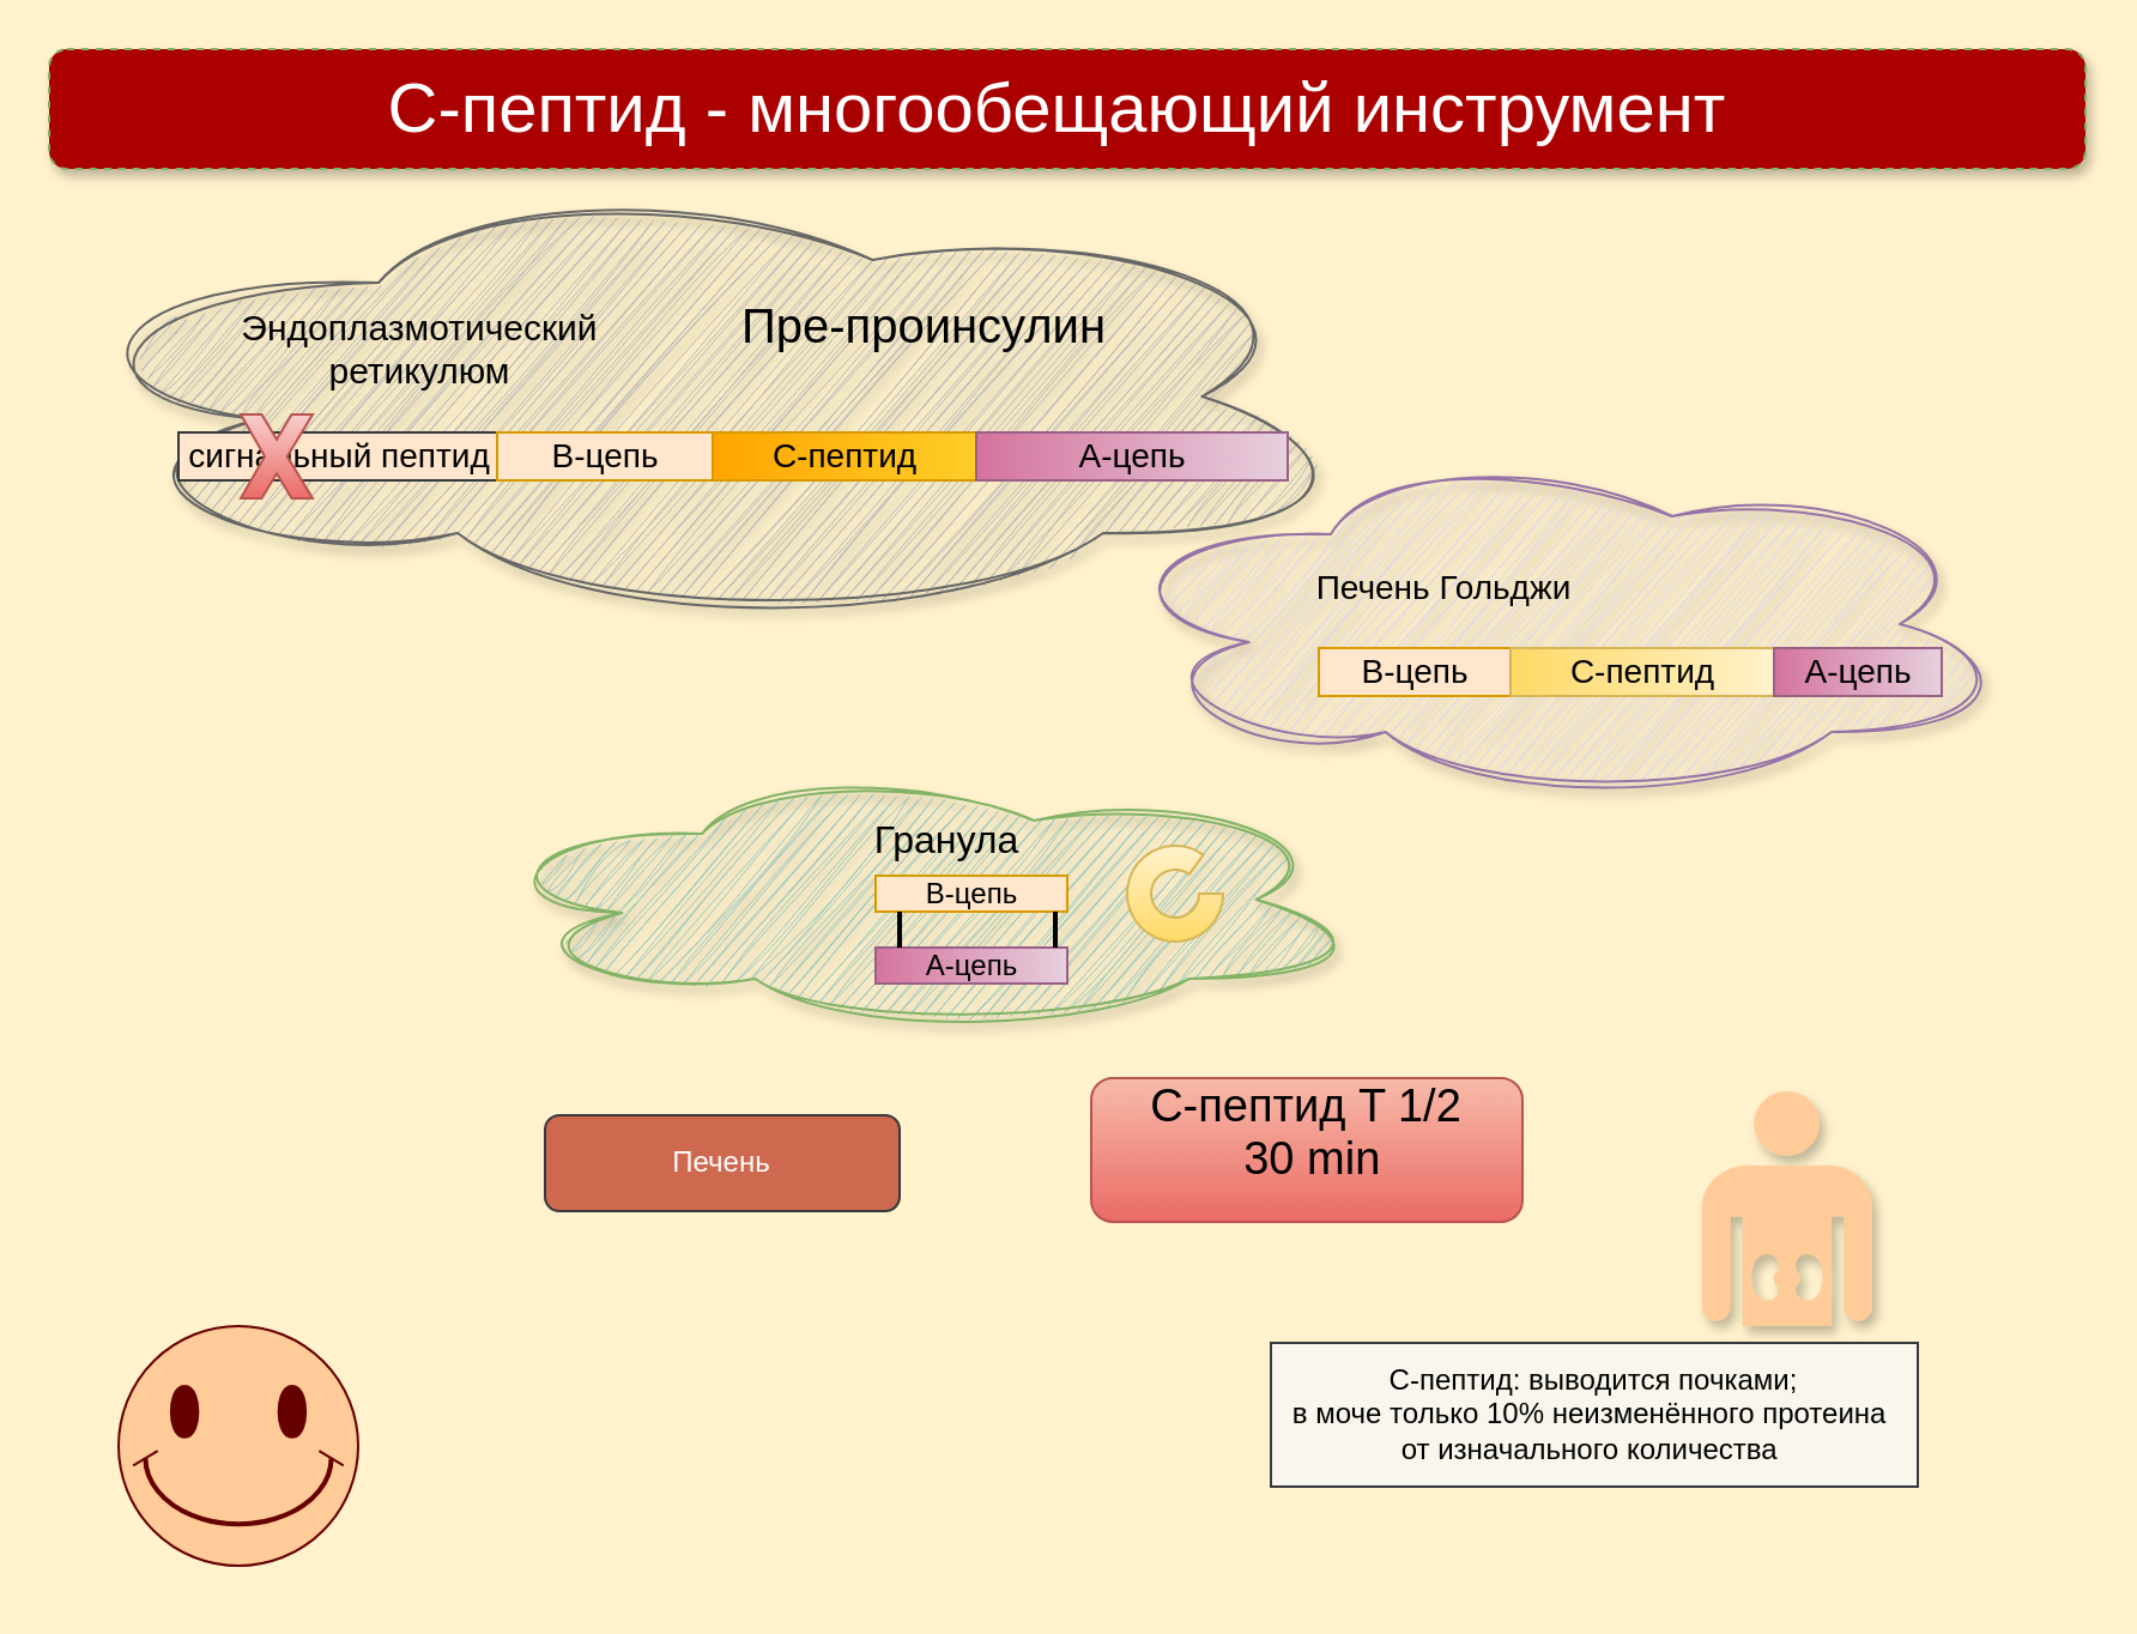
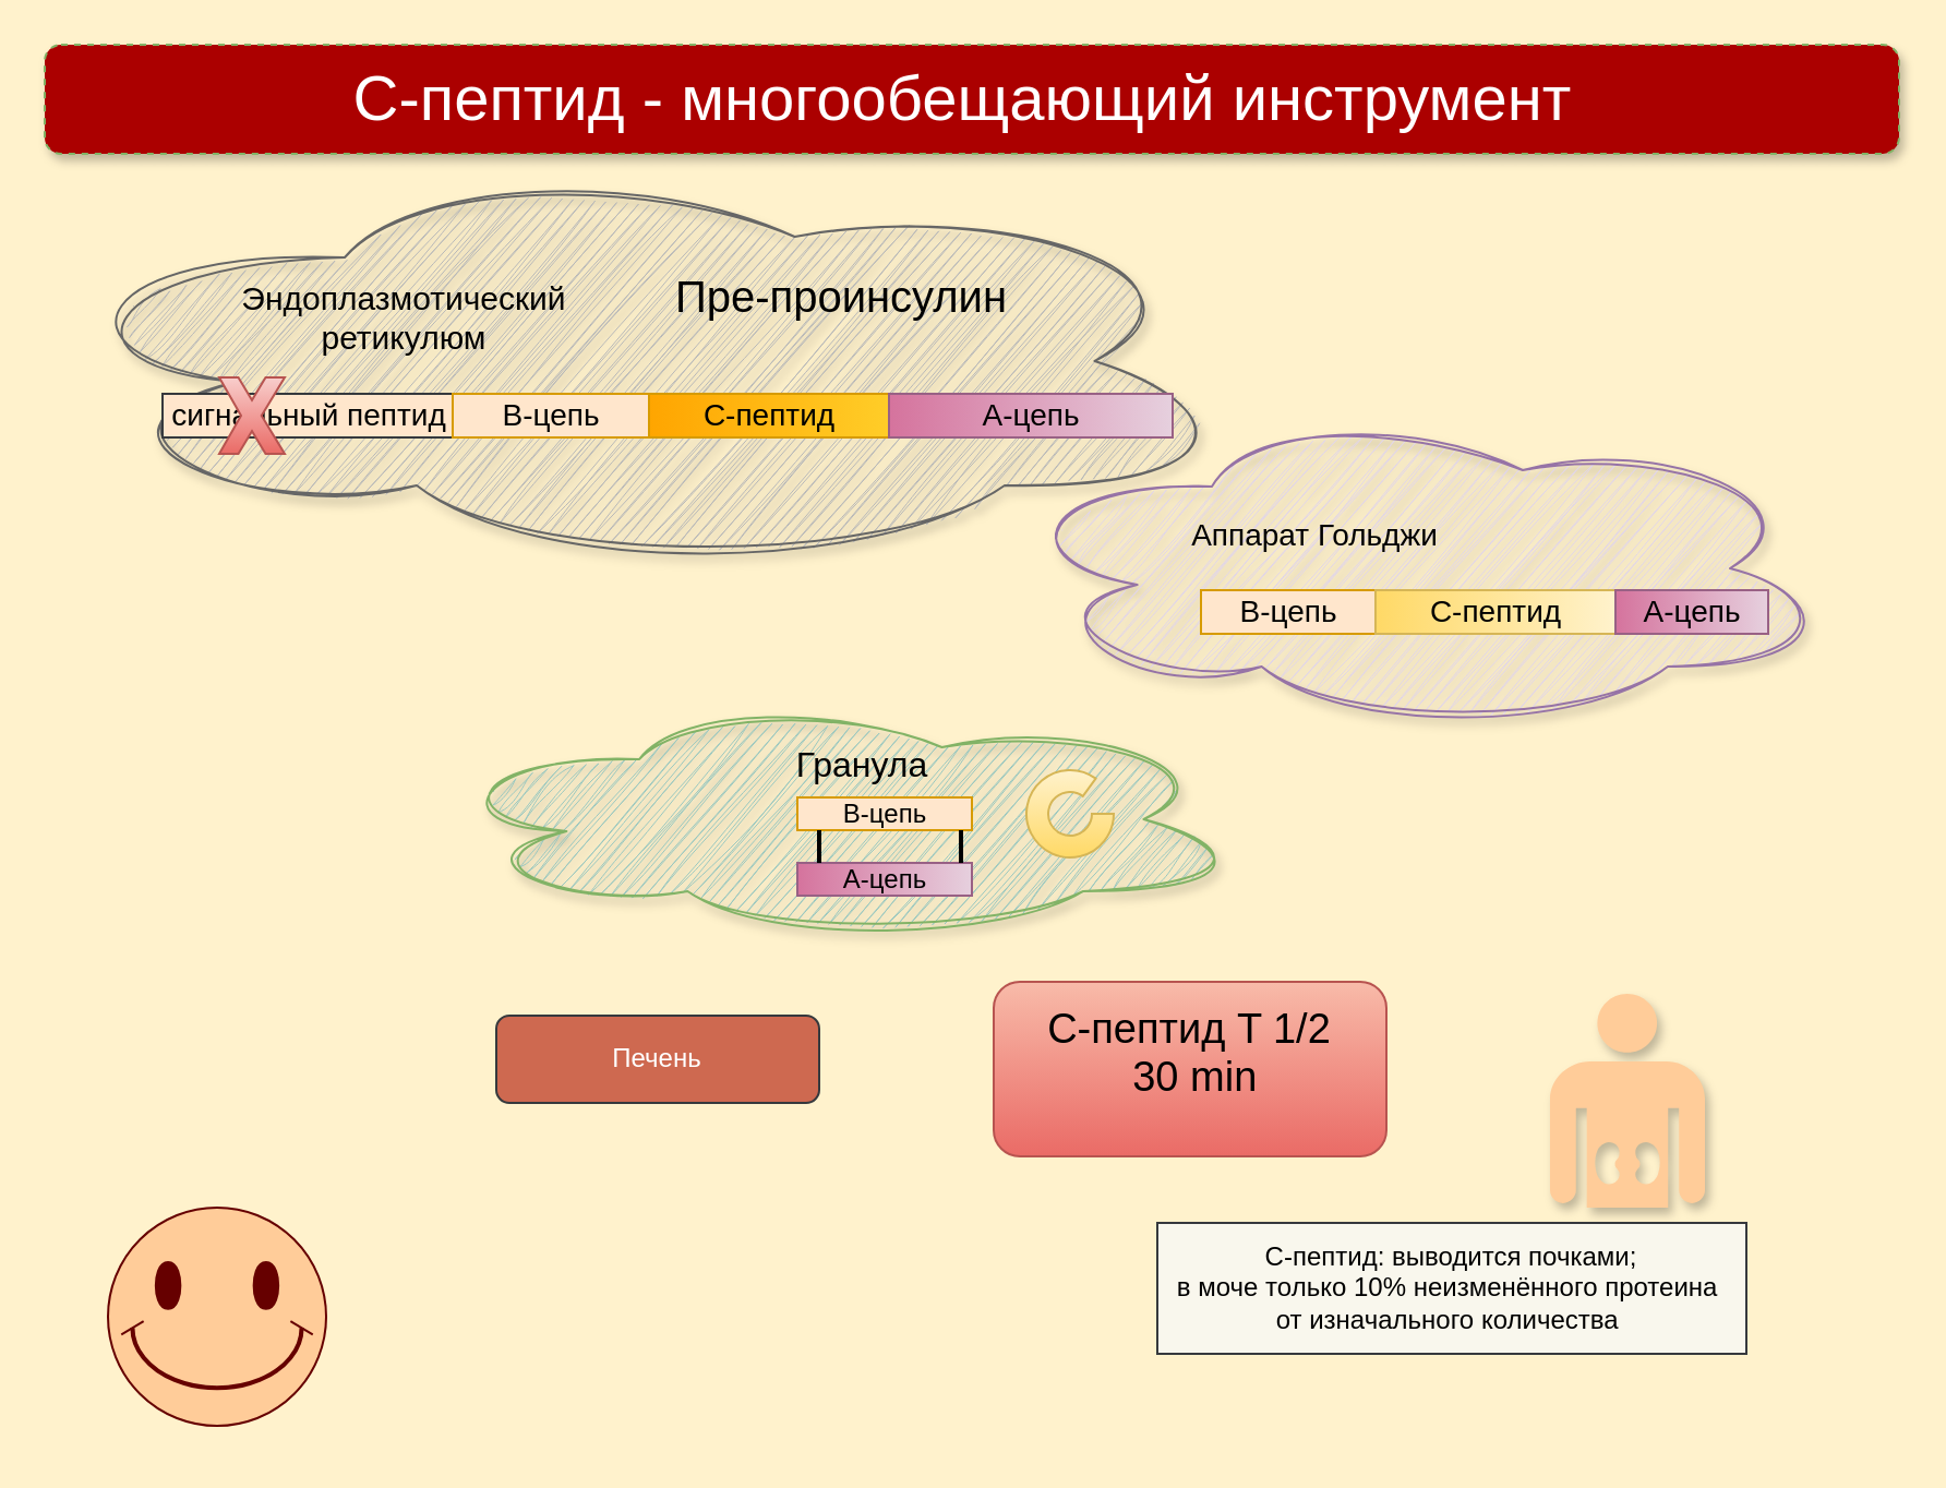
  <mxCell id="0" value="" />
  <mxCell id="1" parent="0" />
  <mxCell id="2" value="" style="ellipse;shape=cloud;whiteSpace=wrap;html=1;fontSize=16;fillColor=#B8B8B8;fontColor=#333333;strokeColor=#666666;sketch=1;curveFitting=1;jiggle=2;shadow=1;" vertex="1" parent="1"><mxGeometry y="70" width="550" height="190" as="geometry" x="20" /></mxCell>
- <mxCell id="3" value="Эндоплазмотический ретикулюм" style="text;html=1;align=center;verticalAlign=middle;whiteSpace=wrap;rounded=0;fontSize=15;" vertex="1" parent="1"><mxGeometry x="80" y="130" width="190" height="30" as="geometry" /></mxCell>
+ <mxCell id="3" value="Эндоплазмотический ретикулюм" style="text;html=1;align=center;verticalAlign=middle;whiteSpace=wrap;rounded=0;fontSize=15;" vertex="1" parent="1"><mxGeometry x="90" y="130" width="190" height="30" as="geometry" /></mxCell>
  <mxCell id="4" value="&lt;font style=&quot;font-size: 20px;&quot;&gt;Пре-проинсулин&lt;/font&gt;" style="text;html=1;align=center;verticalAlign=middle;whiteSpace=wrap;rounded=0;fontSize=20;" vertex="1" parent="1"><mxGeometry x="282" y="120" width="207" height="30" as="geometry" /></mxCell>
  <mxCell id="5" value="" style="ellipse;shape=cloud;whiteSpace=wrap;html=1;fillColor=#e1d5e7;strokeColor=#9673a6;sketch=1;curveFitting=1;jiggle=2;shadow=1;" vertex="1" parent="1"><mxGeometry x="460" y="185" width="380" height="150" as="geometry" /></mxCell>
- <mxCell id="6" value="Печень Гольджи" style="text;html=1;align=center;verticalAlign=middle;whiteSpace=wrap;rounded=0;fontSize=14;" vertex="1" parent="1"><mxGeometry x="540" y="230" width="125" height="30" as="geometry" /></mxCell>
+ <mxCell id="6" value="Аппарат Гольджи" style="text;html=1;align=center;verticalAlign=middle;whiteSpace=wrap;rounded=0;fontSize=14;" vertex="1" parent="1"><mxGeometry x="540" y="230" width="125" height="30" as="geometry" /></mxCell>
  <mxCell id="7" value="" style="ellipse;shape=cloud;whiteSpace=wrap;html=1;fillColor=#9AC7BF;strokeColor=#82b366;sketch=1;curveFitting=1;jiggle=2;shadow=1;" vertex="1" parent="1"><mxGeometry x="200" y="320" width="370" height="110" as="geometry" /></mxCell>
  <mxCell id="8" value="&lt;font style=&quot;font-size: 16px;&quot;&gt;Гранула&lt;/font&gt;" style="text;html=1;align=center;verticalAlign=middle;whiteSpace=wrap;rounded=0;" vertex="1" parent="1"><mxGeometry x="365" y="335" width="60" height="30" as="geometry" /></mxCell>
  <mxCell id="9" value="" style="edgeStyle=orthogonalEdgeStyle;rounded=0;orthogonalLoop=1;jettySize=auto;html=1;curved=0;" edge="1" parent="1" source="10" target="12"><mxGeometry relative="1" as="geometry" /></mxCell>
  <mxCell id="10" value="&lt;font style=&quot;font-size: 14px;&quot;&gt;сигнальный пептид&lt;/font&gt;" style="html=1;points=[[0,0,0,0,5],[0,1,0,0,-5],[1,0,0,0,5],[1,1,0,0,-5]];perimeter=orthogonalPerimeter;outlineConnect=0;targetShapes=umlLifeline;portConstraint=eastwest;newEdgeStyle={&quot;curved&quot;:0,&quot;rounded&quot;:0};direction=south;fillColor=#ffe6cc;strokeColor=#36393d;" vertex="1" parent="1"><mxGeometry x="74" y="180" width="133" height="20" as="geometry" /></mxCell>
  <mxCell id="11" value="&lt;font style=&quot;font-size: 14px;&quot;&gt;В-цепь&lt;/font&gt;" style="html=1;points=[[0,0,0,0,5],[0,1,0,0,-5],[1,0,0,0,5],[1,1,0,0,-5]];perimeter=orthogonalPerimeter;outlineConnect=0;targetShapes=umlLifeline;portConstraint=eastwest;newEdgeStyle={&quot;curved&quot;:0,&quot;rounded&quot;:0};direction=south;fillColor=#ffe6cc;strokeColor=#d79b00;" vertex="1" parent="1"><mxGeometry x="207" y="180" width="90" height="20" as="geometry" /></mxCell>
  <mxCell id="12" value="&lt;font style=&quot;font-size: 14px;&quot;&gt;С-пептид&lt;/font&gt;" style="html=1;points=[[0,0,0,0,5],[0,1,0,0,-5],[1,0,0,0,5],[1,1,0,0,-5]];perimeter=orthogonalPerimeter;outlineConnect=0;targetShapes=umlLifeline;portConstraint=eastwest;newEdgeStyle={&quot;curved&quot;:0,&quot;rounded&quot;:0};direction=south;fillColor=#ffcd28;gradientColor=#ffa500;strokeColor=#d79b00;" vertex="1" parent="1"><mxGeometry x="297" y="180" width="110" height="20" as="geometry" /></mxCell>
  <mxCell id="13" value="&lt;font style=&quot;font-size: 14px;&quot;&gt;А-цепь&lt;/font&gt;" style="html=1;points=[[0,0,0,0,5],[0,1,0,0,-5],[1,0,0,0,5],[1,1,0,0,-5]];perimeter=orthogonalPerimeter;outlineConnect=0;targetShapes=umlLifeline;portConstraint=eastwest;newEdgeStyle={&quot;curved&quot;:0,&quot;rounded&quot;:0};direction=south;fillColor=#e6d0de;gradientColor=#d5739d;strokeColor=#996185;" vertex="1" parent="1"><mxGeometry x="407" y="180" width="130" height="20" as="geometry" /></mxCell>
  <mxCell id="14" value="&lt;font style=&quot;font-size: 14px;&quot;&gt;В-цепь&lt;/font&gt;" style="html=1;points=[[0,0,0,0,5],[0,1,0,0,-5],[1,0,0,0,5],[1,1,0,0,-5]];perimeter=orthogonalPerimeter;outlineConnect=0;targetShapes=umlLifeline;portConstraint=eastwest;newEdgeStyle={&quot;curved&quot;:0,&quot;rounded&quot;:0};direction=south;fillColor=#ffe6cc;strokeColor=#d79b00;" vertex="1" parent="1"><mxGeometry x="550" y="270" width="80" height="20" as="geometry" /></mxCell>
  <mxCell id="15" value="&lt;font style=&quot;font-size: 14px;&quot;&gt;С-пептид&lt;/font&gt;" style="html=1;points=[[0,0,0,0,5],[0,1,0,0,-5],[1,0,0,0,5],[1,1,0,0,-5]];perimeter=orthogonalPerimeter;outlineConnect=0;targetShapes=umlLifeline;portConstraint=eastwest;newEdgeStyle={&quot;curved&quot;:0,&quot;rounded&quot;:0};direction=south;fillColor=#fff2cc;gradientColor=#ffd966;strokeColor=#d6b656;" vertex="1" parent="1"><mxGeometry x="630" y="270" width="110" height="20" as="geometry" /></mxCell>
  <mxCell id="16" value="&lt;font style=&quot;font-size: 14px;&quot;&gt;А-цепь&lt;/font&gt;" style="html=1;points=[[0,0,0,0,5],[0,1,0,0,-5],[1,0,0,0,5],[1,1,0,0,-5]];perimeter=orthogonalPerimeter;outlineConnect=0;targetShapes=umlLifeline;portConstraint=eastwest;newEdgeStyle={&quot;curved&quot;:0,&quot;rounded&quot;:0};direction=south;fillColor=#e6d0de;gradientColor=#d5739d;strokeColor=#996185;" vertex="1" parent="1"><mxGeometry x="740" y="270" width="70" height="20" as="geometry" /></mxCell>
  <mxCell id="17" value="В-цепь" style="html=1;points=[[0,0,0,0,5],[0,1,0,0,-5],[1,0,0,0,5],[1,1,0,0,-5]];perimeter=orthogonalPerimeter;outlineConnect=0;targetShapes=umlLifeline;portConstraint=eastwest;newEdgeStyle={&quot;curved&quot;:0,&quot;rounded&quot;:0};direction=south;fillColor=#ffe6cc;strokeColor=#d79b00;" vertex="1" parent="1"><mxGeometry x="365" y="365" width="80" height="15" as="geometry" /></mxCell>
  <mxCell id="18" value="А-цепь" style="html=1;points=[[0,0,0,0,5],[0,1,0,0,-5],[1,0,0,0,5],[1,1,0,0,-5]];perimeter=orthogonalPerimeter;outlineConnect=0;targetShapes=umlLifeline;portConstraint=eastwest;newEdgeStyle={&quot;curved&quot;:0,&quot;rounded&quot;:0};direction=south;fillColor=#e6d0de;gradientColor=#d5739d;strokeColor=#996185;" vertex="1" parent="1"><mxGeometry x="365" y="395" width="80" height="15" as="geometry" /></mxCell>
  <mxCell id="19" value="" style="line;strokeWidth=2;direction=south;html=1;" vertex="1" parent="1"><mxGeometry x="370" y="380" width="10" height="15" as="geometry" /></mxCell>
  <mxCell id="20" value="" style="line;strokeWidth=2;direction=south;html=1;" vertex="1" parent="1"><mxGeometry x="435" y="380" width="10" height="15" as="geometry" /></mxCell>
  <mxCell id="21" value="" style="verticalLabelPosition=bottom;verticalAlign=top;html=1;shape=mxgraph.basic.partConcEllipse;startAngle=0.25;endAngle=0.1;arcWidth=0.5;fillColor=#fff2cc;gradientColor=#ffd966;strokeColor=#d6b656;" vertex="1" parent="1"><mxGeometry x="470" y="352.5" width="40" height="40" as="geometry" /></mxCell>
  <mxCell id="22" value="" style="shape=mxgraph.signs.healthcare.kidney;html=1;pointerEvents=1;fillColor=#FFCC99;strokeColor=none;verticalLabelPosition=bottom;verticalAlign=top;align=center;fontColor=#663300;shadow=1;" vertex="1" parent="1"><mxGeometry x="710" y="455" width="71" height="98" as="geometry" /></mxCell>
  <mxCell id="23" value="&lt;font color=&quot;#ffffff&quot;&gt;Печень&lt;/font&gt;" style="rounded=1;whiteSpace=wrap;html=1;fillColor=#CE6950;strokeColor=#36393d;" vertex="1" parent="1"><mxGeometry x="227" y="465" width="148" height="40" as="geometry" /></mxCell>
- <mxCell id="24" value="&lt;font style=&quot;font-size: 19px;&quot;&gt;C-пептид T 1/2&lt;/font&gt;&lt;div&gt;&lt;font style=&quot;font-size: 19px;&quot;&gt;&amp;nbsp;30 min&lt;/font&gt;&lt;div&gt;&lt;br&gt;&lt;/div&gt;&lt;/div&gt;" style="whiteSpace=wrap;html=1;fillColor=#F8BBA9;strokeColor=#b85450;gradientColor=#ea6b66;rounded=1;" vertex="1" parent="1"><mxGeometry x="455" y="449.5" width="180" height="60" as="geometry" /></mxCell>
+ <mxCell id="24" value="&lt;font style=&quot;font-size: 19px;&quot;&gt;C-пептид T 1/2&lt;/font&gt;&lt;div&gt;&lt;font style=&quot;font-size: 19px;&quot;&gt;&amp;nbsp;30 min&lt;/font&gt;&lt;div&gt;&lt;br&gt;&lt;/div&gt;&lt;/div&gt;" style="whiteSpace=wrap;html=1;fillColor=#F8BBA9;strokeColor=#b85450;gradientColor=#ea6b66;rounded=1;" vertex="1" parent="1"><mxGeometry x="455" y="449.5" width="180" height="80" as="geometry" /></mxCell>
  <mxCell id="25" value="С-пептид: выводится почками;&lt;div&gt;в моче только 10% неизменённого протеина&amp;nbsp;&lt;/div&gt;&lt;div&gt;от изначального количества&amp;nbsp;&lt;/div&gt;" style="whiteSpace=wrap;html=1;fillColor=#f9f7ed;strokeColor=#36393d;rounded=0;" vertex="1" parent="1"><mxGeometry x="530" y="560" width="270" height="60" as="geometry" /></mxCell>
  <mxCell id="26" value="&lt;font style=&quot;font-size: 29px;&quot;&gt;С-пептид - многообещающий инструмент&amp;nbsp;&lt;/font&gt;" style="rounded=1;whiteSpace=wrap;html=1;fillColor=#AB0000;strokeColor=#82b366;gradientColor=none;fontColor=#FFFFFF;glass=0;shadow=1;dashed=1;" vertex="1" parent="1"><mxGeometry width="850" height="50" as="geometry" x="20" y="20" /></mxCell>
  <mxCell id="27" value="" style="verticalLabelPosition=bottom;verticalAlign=top;html=1;shape=mxgraph.basic.x;fillColor=#f8cecc;strokeColor=#b85450;gradientColor=#ea6b66;" vertex="1" parent="1"><mxGeometry x="100" y="172.5" width="30" height="35" as="geometry" /></mxCell>
  <mxCell id="28" value="" style="shape=image;html=1;verticalAlign=top;verticalLabelPosition=bottom;labelBackgroundColor=#ffffff;imageAspect=0;aspect=fixed;image=https://cdn3.iconfinder.com/data/icons/christmas-and-chocolate/700/5-128.png;strokeColor=#FFFFFF;fontColor=#1A1A1A;fillColor=#EEEEEE;" vertex="1" parent="1"><mxGeometry x="200" y="532" width="128" height="128" as="geometry" /></mxCell>
  <mxCell id="29" value="" style="verticalLabelPosition=bottom;verticalAlign=top;html=1;shape=mxgraph.basic.smiley;strokeColor=#660000;fontColor=#1A1A1A;fillColor=#FFCC99;" vertex="1" parent="1"><mxGeometry x="49" y="553" width="100" height="100" as="geometry" /></mxCell>
  <mxCell id="30" value="" style="shape=image;html=1;verticalAlign=top;verticalLabelPosition=bottom;labelBackgroundColor=#ffffff;imageAspect=0;aspect=fixed;image=https://cdn3.iconfinder.com/data/icons/clinical-3/96/blood-test-128.png;strokeColor=#FFFFFF;fontColor=#1A1A1A;fillColor=#EEEEEE;" vertex="1" parent="1"><mxGeometry x="390" y="560" width="93" height="93" as="geometry" /></mxCell>
